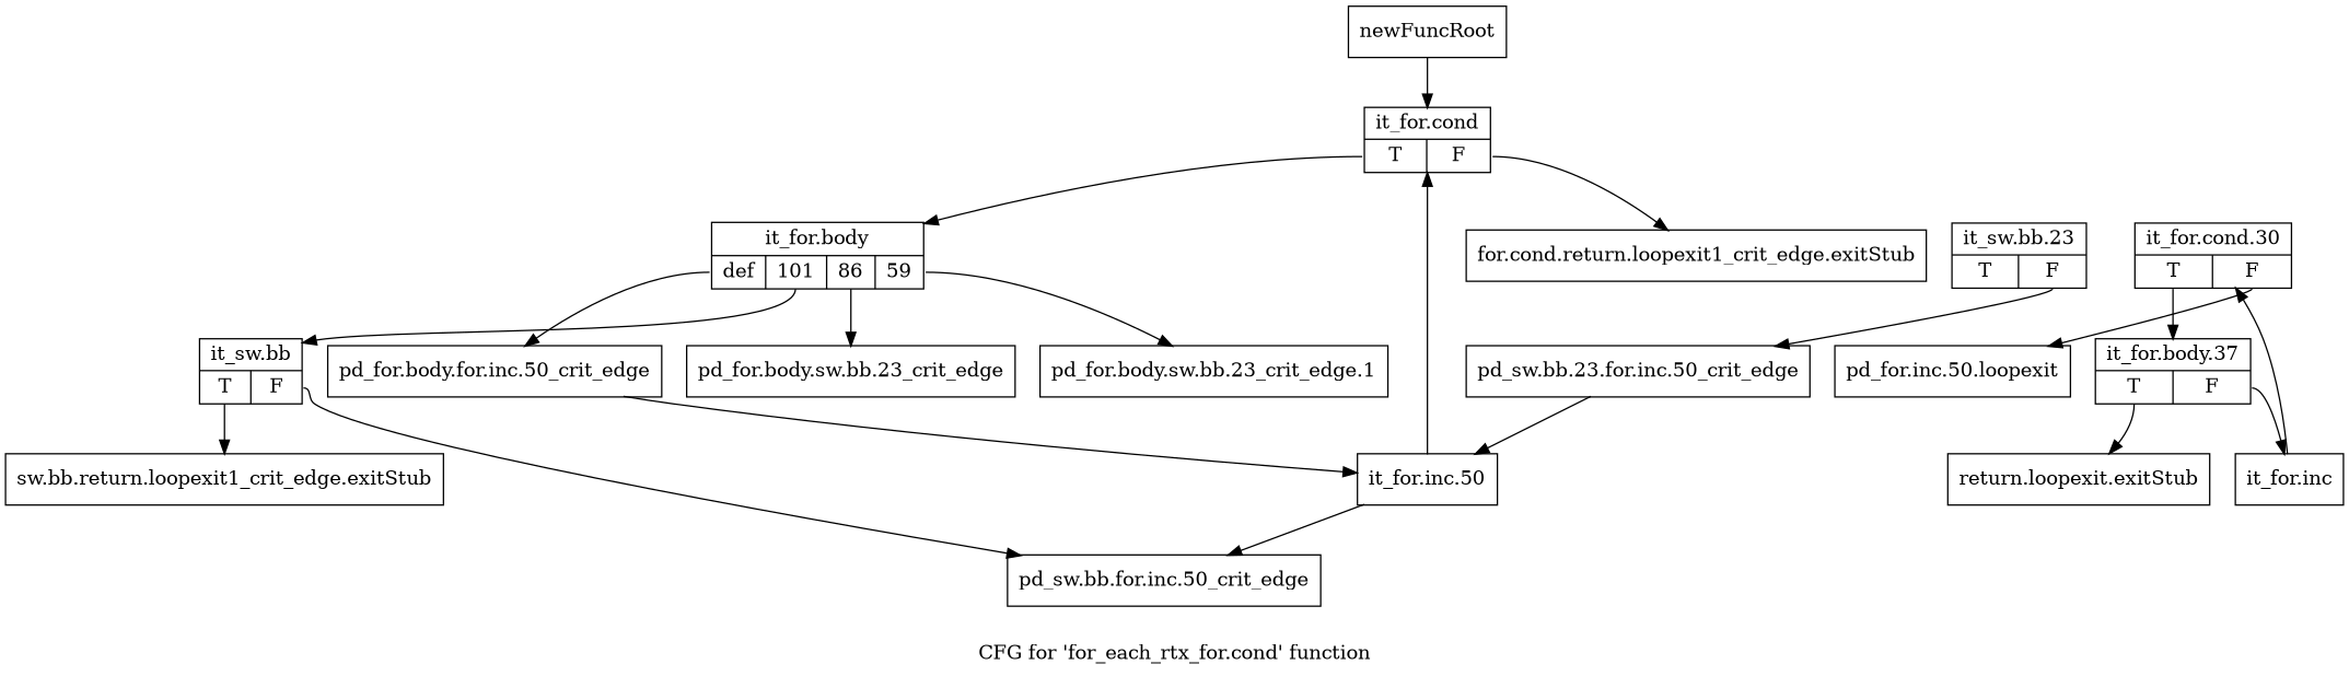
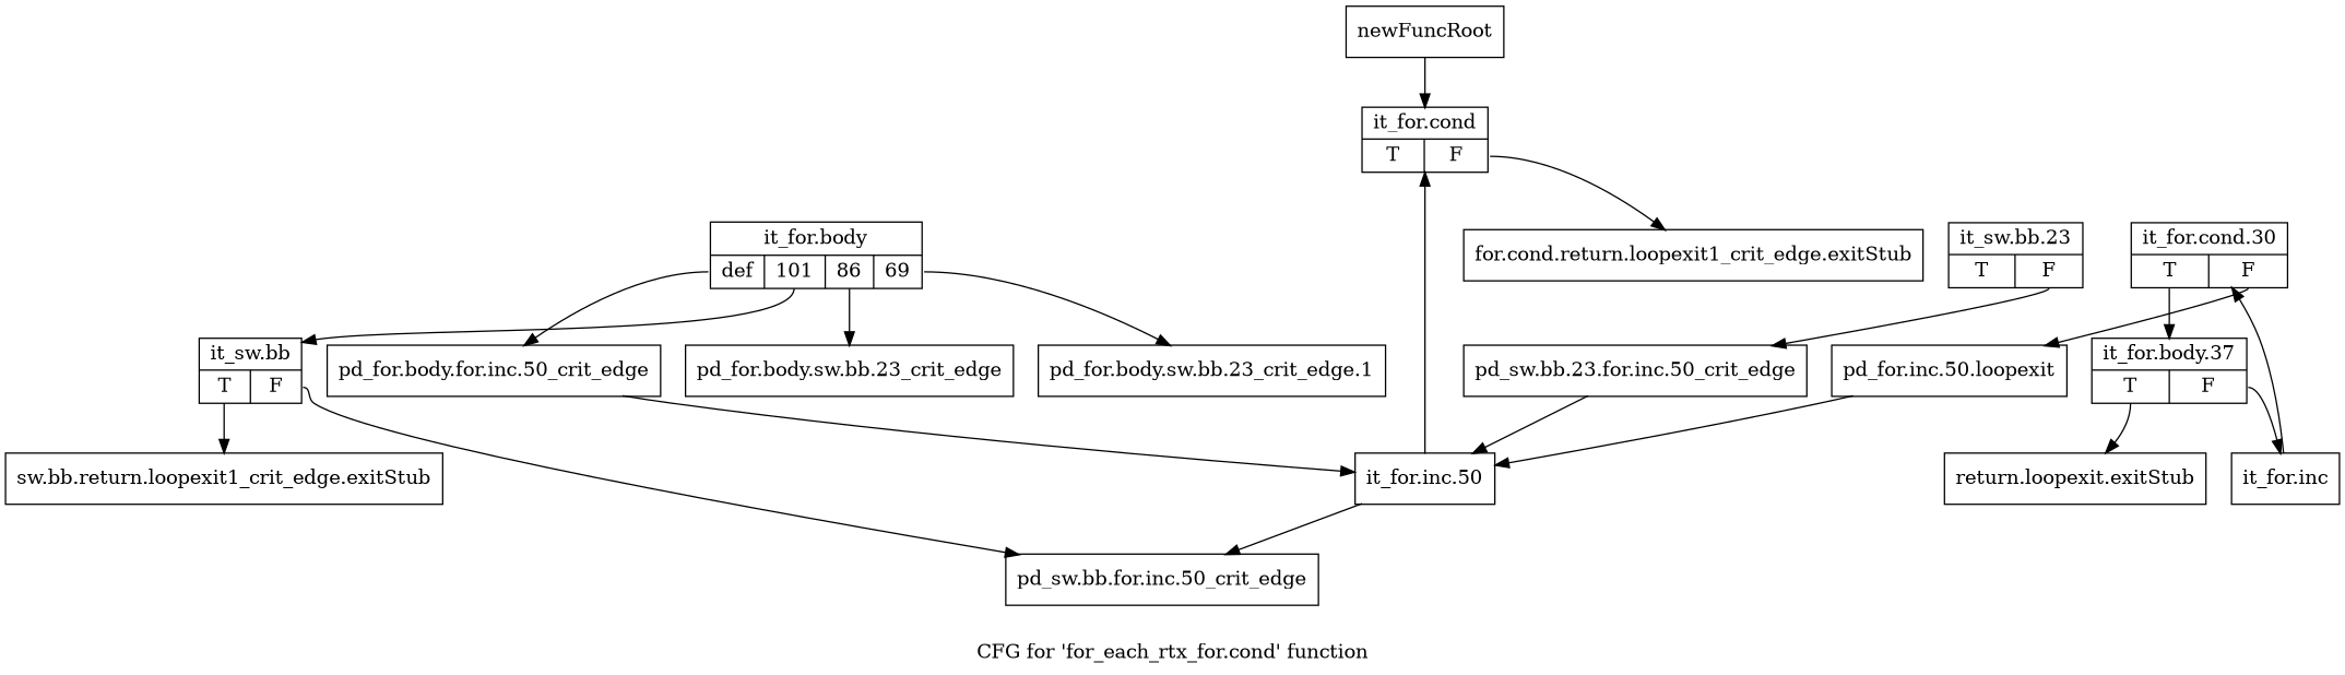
  digraph {
    label="CFG for 'for_each_rtx_for.cond' function"
    node [shape=record]
    n1 [label="{newFuncRoot}"]
    n2 [label="{it_for.cond|{<s0>T|<s1>F}}"]
    n3 [label="{for.cond.return.loopexit1_crit_edge.exitStub}"]
-   n4 [label="{it_for.body|{<s0>def|<s1>101|<s2>86|<s3>59}}"]
+   n4 [label="{it_for.body|{<s0>def|<s1>101|<s2>86|<s3>69}}"]
    n5 [label="{pd_for.body.for.inc.50_crit_edge}"]
    n6 [label="{it_sw.bb|{<s0>T|<s1>F}}"]
    n7 [label="{pd_for.body.sw.bb.23_crit_edge}"]
    n8 [label="{pd_for.body.sw.bb.23_crit_edge.1}"]
    n9 [label="{return.loopexit.exitStub}"]
    n10 [label="{sw.bb.return.loopexit1_crit_edge.exitStub}"]
    n11 [label="{it_for.inc.50}"]
    n12 [label="{pd_sw.bb.for.inc.50_crit_edge}"]
    n13 [label="{it_sw.bb.23|{<s0>T|<s1>F}}"]
    n14 [label="{pd_sw.bb.23.for.inc.50_crit_edge}"]
    n15 [label="{it_for.cond.30|{<s0>T|<s1>F}}"]
    n16 [label="{it_for.body.37|{<s0>T|<s1>F}}"]
    n17 [label="{pd_for.inc.50.loopexit}"]
    n18 [label="{it_for.inc}"]
    n1 -> n2
    n2 -> n3 [tailport=s1]
-   n2 -> n4 [tailport=s0]
    n4 -> n5 [tailport=s0]
    n4 -> n6 [tailport=s1]
    n4 -> n7 [tailport=s2]
    n4 -> n8 [tailport=s3]
    n5 -> n11
    n6 -> n10 [tailport=s0]
    n6 -> n12 [tailport=s1]
    n11 -> n2
    n11 -> n12
    n13 -> n14 [tailport=s1]
    n14 -> n11
    n15 -> n16 [tailport=s0]
    n15 -> n17 [tailport=s1]
    n16 -> n9 [tailport=s0]
    n16 -> n18 [tailport=s1]
+   n17 -> n11
    n18 -> n15
  }
